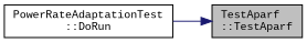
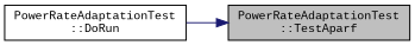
  digraph {
    rankdir=RL
    fontname="Liberation Mono"
    node [color=black fontname="Liberation Mono" fontsize=10 shape=record style=filled]
-   n1 [fillcolor=grey75 fontcolor=black height=0.2 label="TestAparf\l::TestAparf" width=0.4]
+   n1 [fillcolor=grey75 fontcolor=black height=0.2 label="PowerRateAdaptationTest\l::TestAparf" width=0.4]
    n2 [fillcolor=white height=0.2 label="PowerRateAdaptationTest\l::DoRun" width=0.4]
    n1 -> n2 [color=midnightblue dir=back fontname="Liberation Mono" fontsize=10 labelfontname=Helvetica labelfontsize=10 style=solid]
  }
